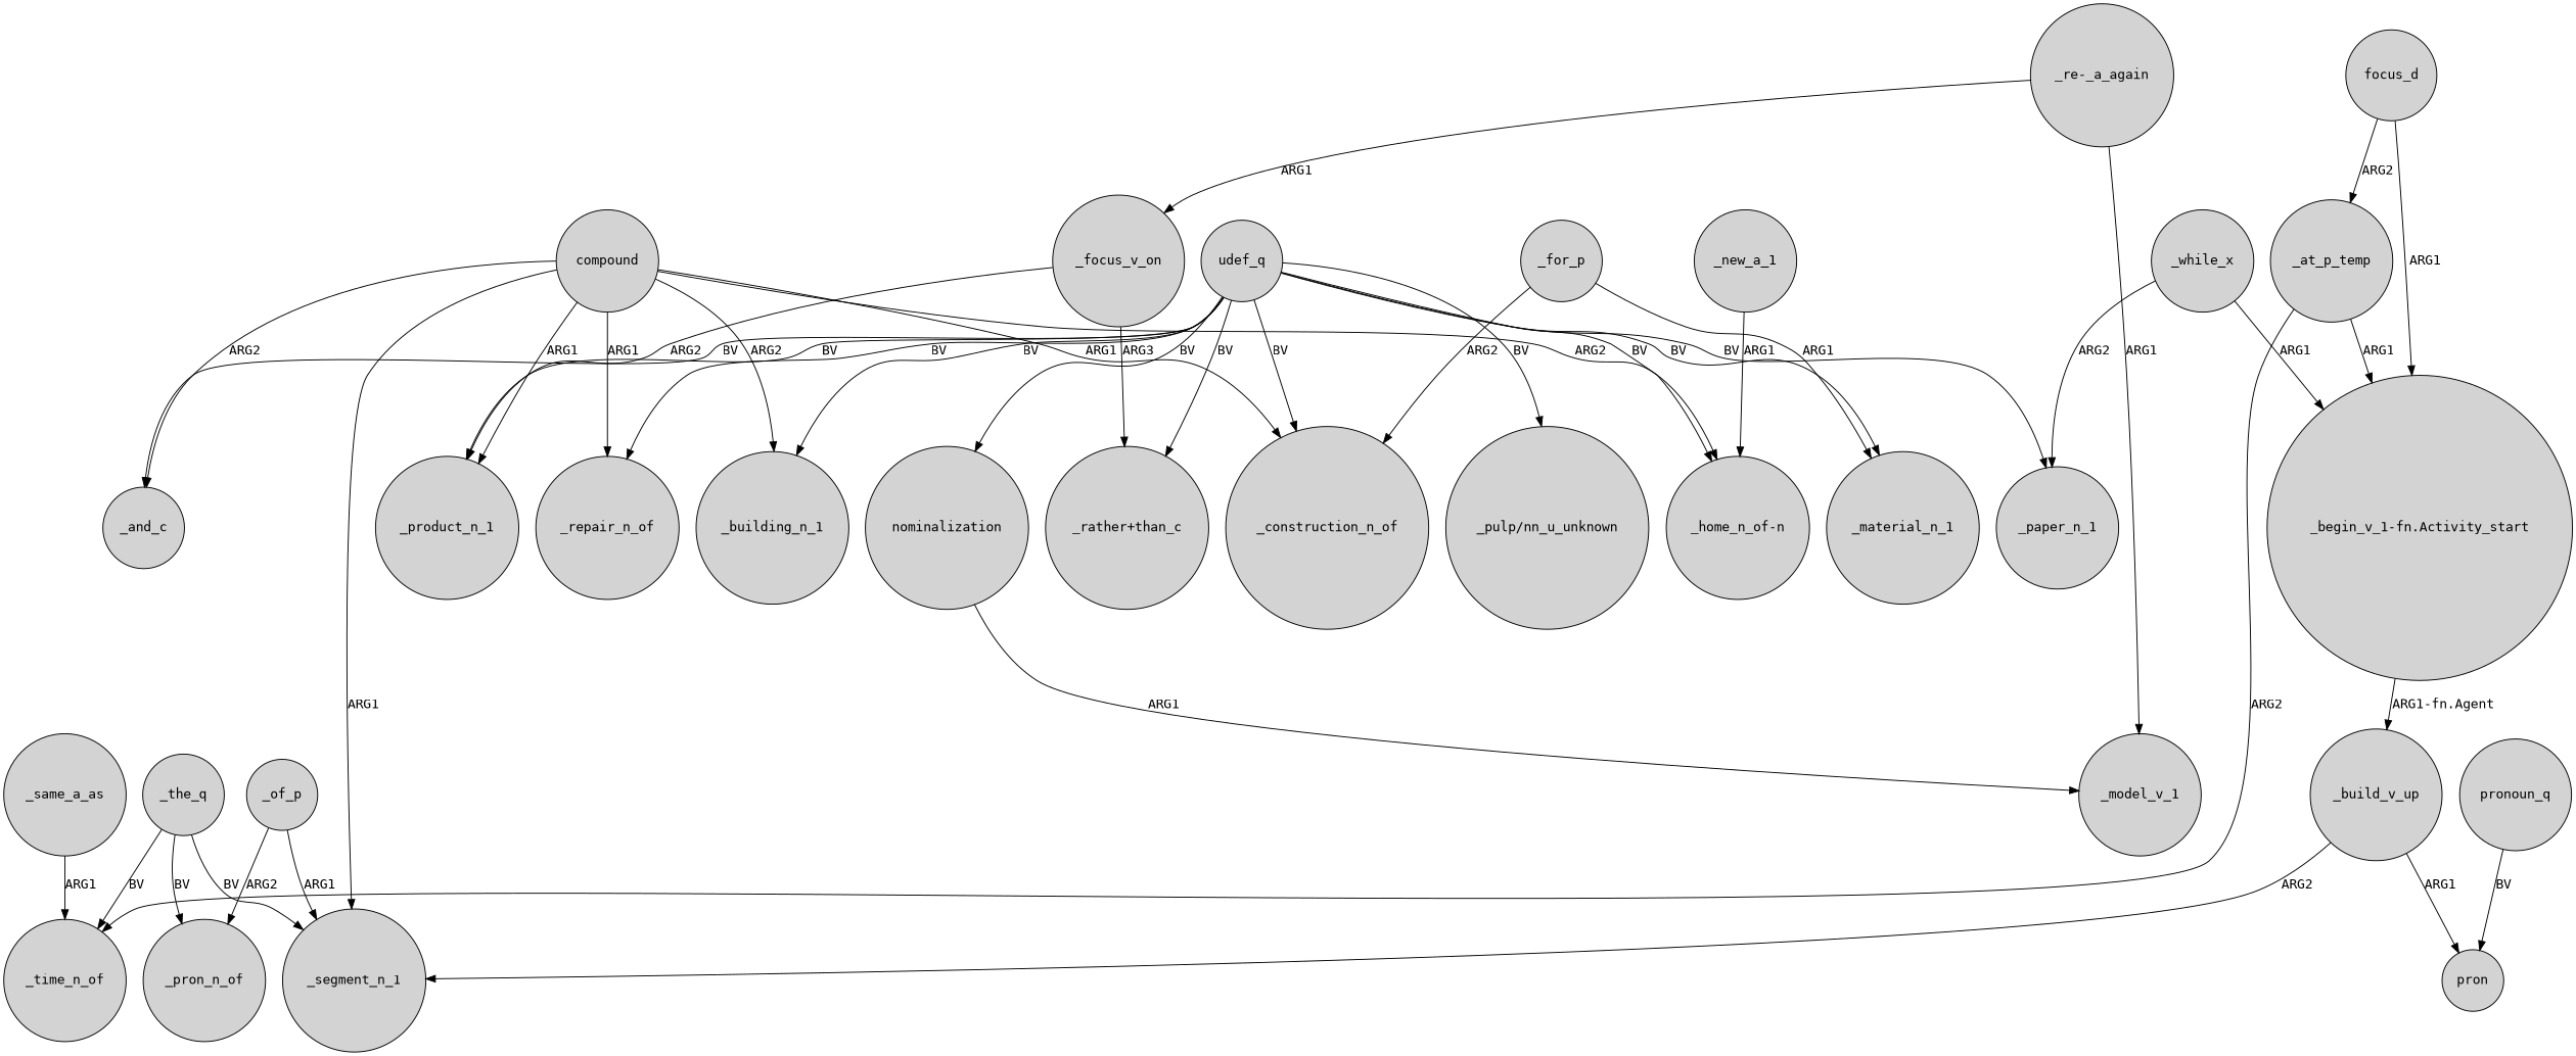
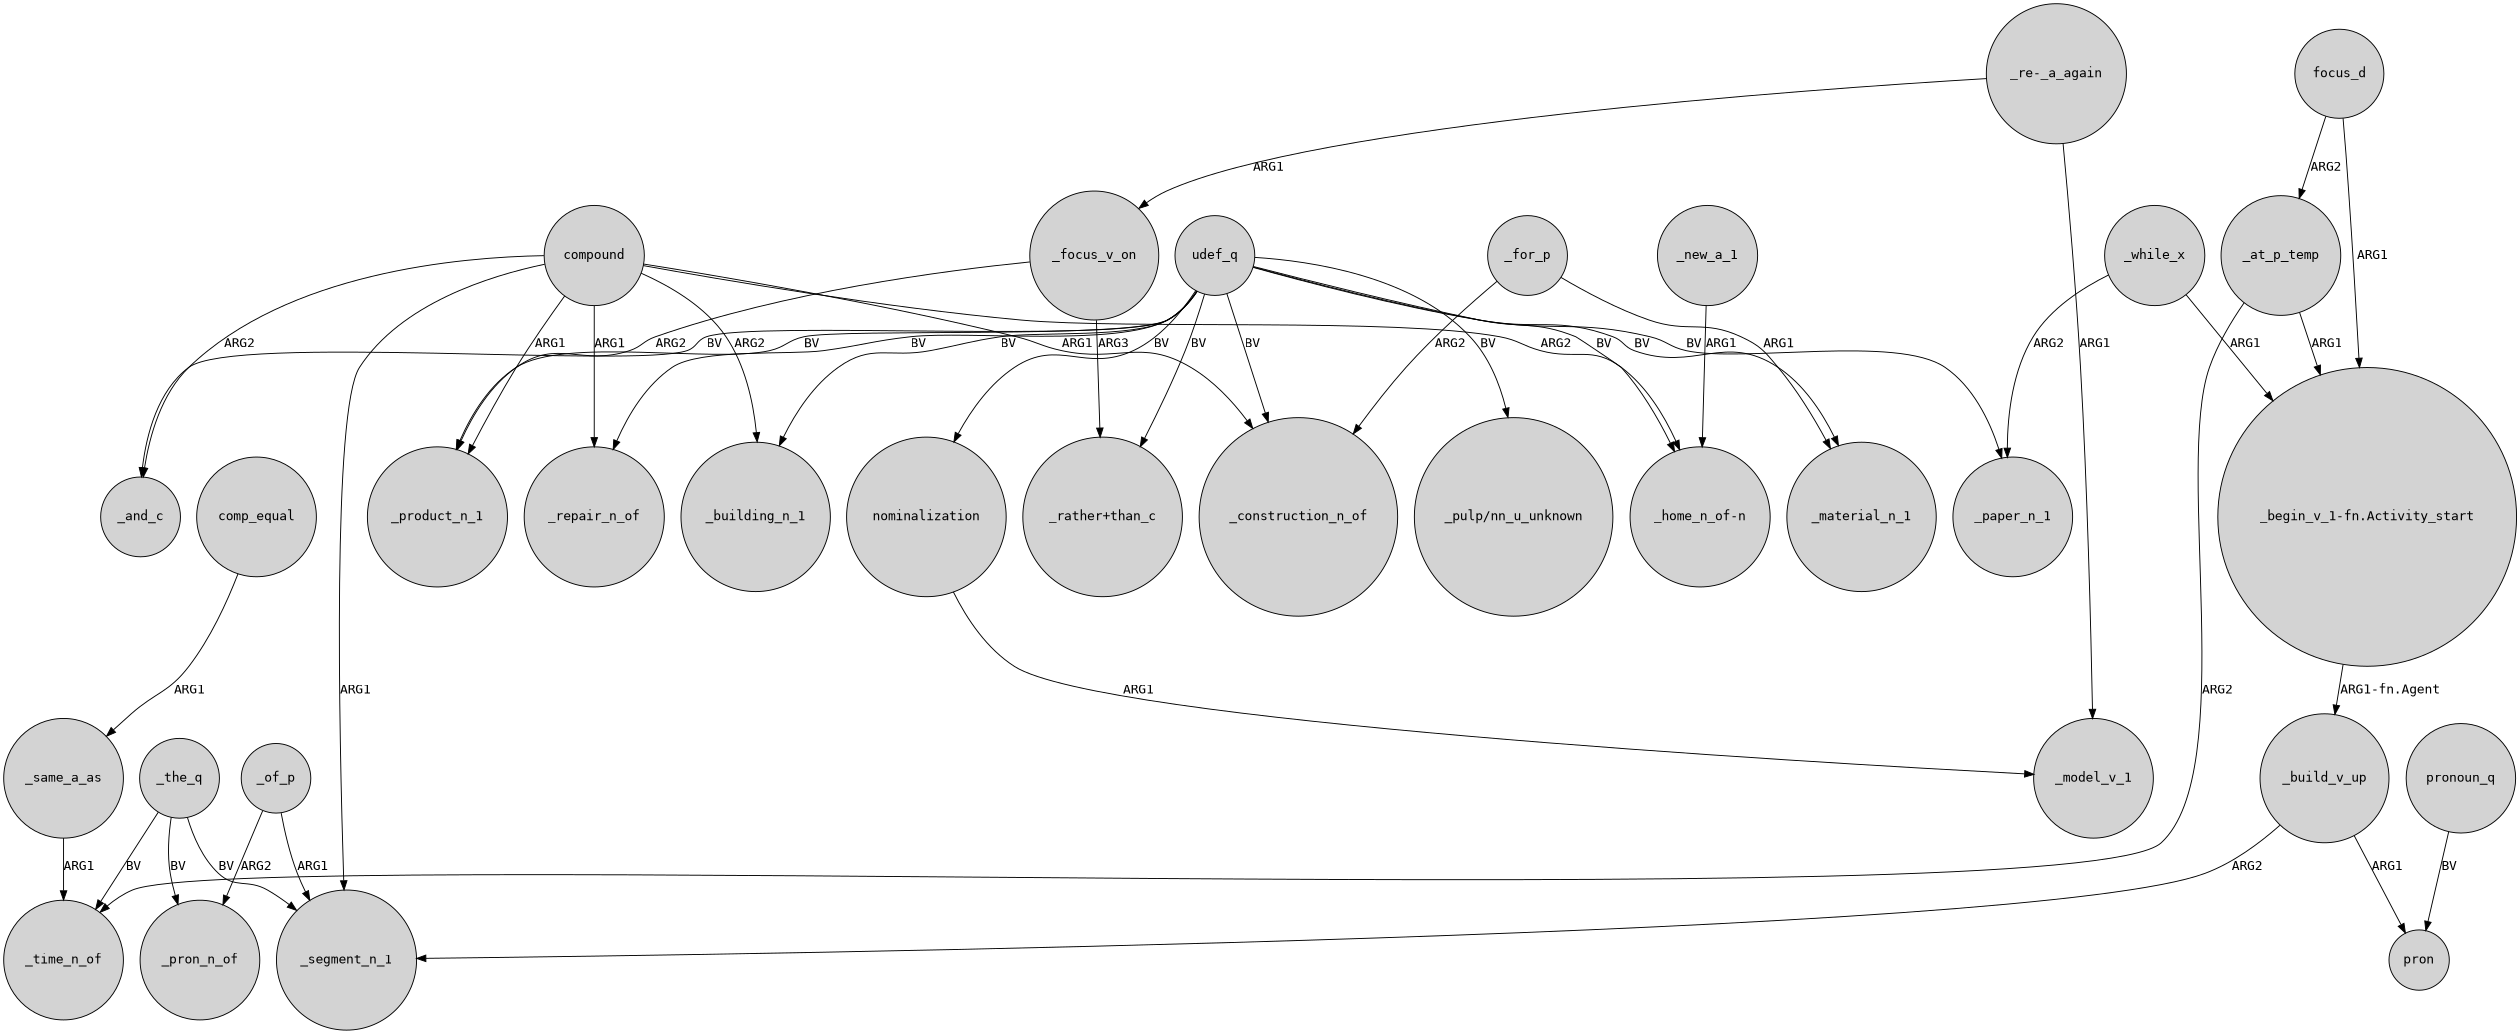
  digraph {
    fontname="DejaVu Sans Mono"
    node [fontname="DejaVu Sans Mono" shape=circle style=filled]
    edge [fontname="DejaVu Sans Mono"]
    focus_d
    _at_p_temp
    "_begin_v_1-fn.Activity_start"
    _time_n_of
    _build_v_up
    compound
    _product_n_1
    _segment_n_1
    _building_n_1
    _repair_n_of
    "_home_n_of-n"
    _and_c
    _construction_n_of
    _the_q
    n15 [label=_pron_n_of]
    udef_q
    "_pulp/nn_u_unknown"
    nominalization
    "_rather+than_c"
    _material_n_1
    _paper_n_1
    _model_v_1
    "_re-_a_again"
    _focus_v_on
    pron
    _while_x
    pronoun_q
+   comp_equal
    _same_a_as
    _for_p
    _of_p
    _new_a_1
    focus_d -> _at_p_temp [label=ARG2]
    focus_d -> "_begin_v_1-fn.Activity_start" [label=ARG1]
    _at_p_temp -> "_begin_v_1-fn.Activity_start" [label=ARG1]
    _at_p_temp -> _time_n_of [label=ARG2]
    "_begin_v_1-fn.Activity_start" -> _build_v_up [label="ARG1-fn.Agent"]
    _build_v_up -> _segment_n_1 [label=ARG2]
    _build_v_up -> pron [label=ARG1]
    compound -> _product_n_1 [label=ARG1]
    compound -> _segment_n_1 [label=ARG1]
    compound -> _building_n_1 [label=ARG2]
    compound -> _repair_n_of [label=ARG1]
    compound -> "_home_n_of-n" [label=ARG2]
    compound -> _and_c [label=ARG2]
    compound -> _construction_n_of [label=ARG1]
    _the_q -> _time_n_of [label=BV]
    _the_q -> _segment_n_1 [label=BV]
    _the_q -> n15 [label=BV]
    udef_q -> _product_n_1 [label=BV]
    udef_q -> _building_n_1 [label=BV]
    udef_q -> _repair_n_of [label=BV]
    udef_q -> "_home_n_of-n" [label=BV]
    udef_q -> _and_c [label=BV]
    udef_q -> _construction_n_of [label=BV]
    udef_q -> "_pulp/nn_u_unknown" [label=BV]
    udef_q -> nominalization [label=BV]
    udef_q -> "_rather+than_c" [label=BV]
    udef_q -> _material_n_1 [label=BV]
    udef_q -> _paper_n_1 [label=BV]
    nominalization -> _model_v_1 [label=ARG1]
    "_re-_a_again" -> _model_v_1 [label=ARG1]
    "_re-_a_again" -> _focus_v_on [label=ARG1]
    _focus_v_on -> _product_n_1 [label=ARG2]
    _focus_v_on -> "_rather+than_c" [label=ARG3]
    _while_x -> "_begin_v_1-fn.Activity_start" [label=ARG1]
    _while_x -> _paper_n_1 [label=ARG2]
    pronoun_q -> pron [label=BV]
+   comp_equal -> _same_a_as [label=ARG1]
    _same_a_as -> _time_n_of [label=ARG1]
    _for_p -> _construction_n_of [label=ARG2]
    _for_p -> _material_n_1 [label=ARG1]
    _of_p -> _segment_n_1 [label=ARG1]
    _of_p -> n15 [label=ARG2]
    _new_a_1 -> "_home_n_of-n" [label=ARG1]
  }
